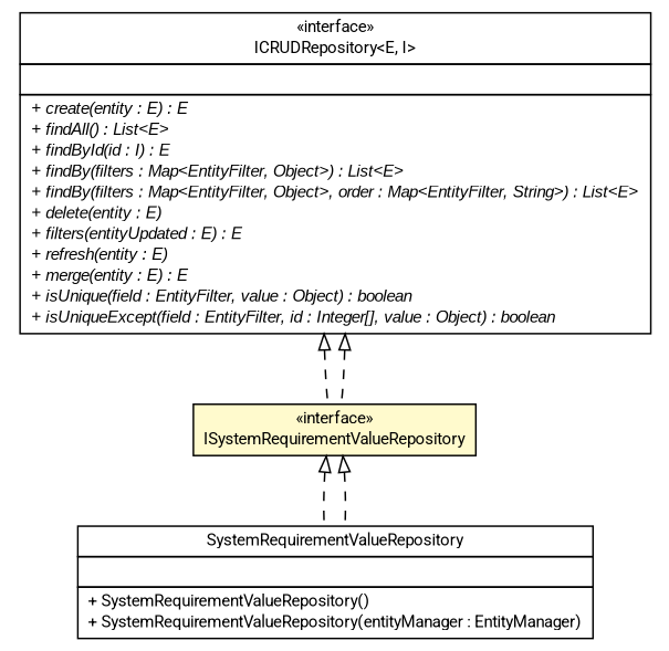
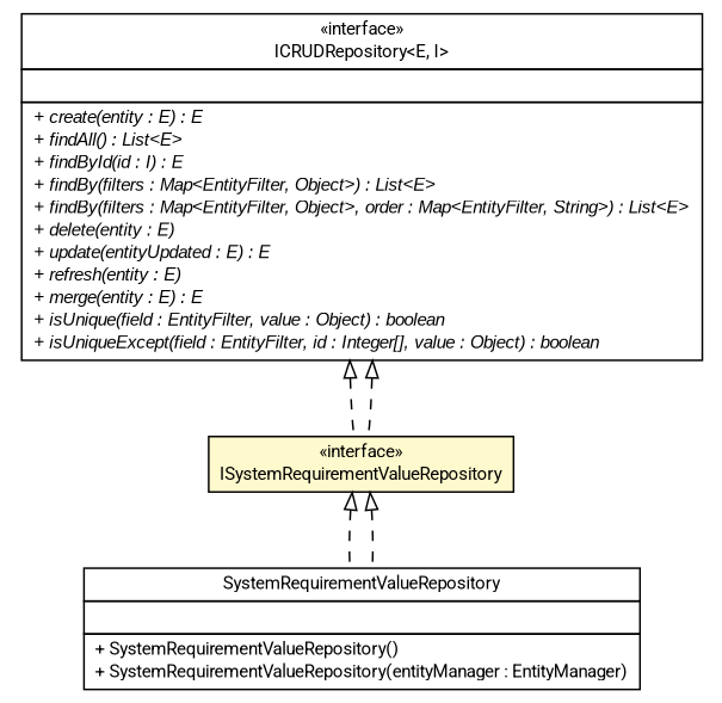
  digraph {
    nodesep=0.25
    ranksep=0.5
    fontname=Roboto
    node [fontcolor=black fontname=Roboto fontsize=10.0 shape=plaintext]
    edge [arrowtail=empty dir=back fontname=Roboto fontsize=10 headport=p labelfontname=arial labelfontsize=10 style=dashed tailport=p]
-   n1 [label=<<table title="gov.sandia.cf.dao.ICRUDRepository" border="0" cellborder="1" cellspacing="0" cellpadding="2" port="p" href="./ICRUDRepository.html"> 		<tr><td><table border="0" cellspacing="0" cellpadding="1"> <tr><td align="center" balign="center"> &#171;interface&#187; </td></tr> <tr><td align="center" balign="center"> ICRUDRepository&lt;E, I&gt; </td></tr> 		</table></td></tr> 		<tr><td><table border="0" cellspacing="0" cellpadding="1"> <tr><td align="left" balign="left">  </td></tr> 		</table></td></tr> 		<tr><td><table border="0" cellspacing="0" cellpadding="1"> <tr><td align="left" balign="left"><font face="arial italic" point-size="10.0"> + create(entity : E) : E </font></td></tr> <tr><td align="left" balign="left"><font face="arial italic" point-size="10.0"> + findAll() : List&lt;E&gt; </font></td></tr> <tr><td align="left" balign="left"><font face="arial italic" point-size="10.0"> + findById(id : I) : E </font></td></tr> <tr><td align="left" balign="left"><font face="arial italic" point-size="10.0"> + findBy(filters : Map&lt;EntityFilter, Object&gt;) : List&lt;E&gt; </font></td></tr> <tr><td align="left" balign="left"><font face="arial italic" point-size="10.0"> + findBy(filters : Map&lt;EntityFilter, Object&gt;, order : Map&lt;EntityFilter, String&gt;) : List&lt;E&gt; </font></td></tr> <tr><td align="left" balign="left"><font face="arial italic" point-size="10.0"> + delete(entity : E) </font></td></tr> <tr><td align="left" balign="left"><font face="arial italic" point-size="10.0"> + filters(entityUpdated : E) : E </font></td></tr> <tr><td align="left" balign="left"><font face="arial italic" point-size="10.0"> + refresh(entity : E) </font></td></tr> <tr><td align="left" balign="left"><font face="arial italic" point-size="10.0"> + merge(entity : E) : E </font></td></tr> <tr><td align="left" balign="left"><font face="arial italic" point-size="10.0"> + isUnique(field : EntityFilter, value : Object) : boolean </font></td></tr> <tr><td align="left" balign="left"><font face="arial italic" point-size="10.0"> + isUniqueExcept(field : EntityFilter, id : Integer[], value : Object) : boolean </font></td></tr> 		</table></td></tr> 		</table>>]
+   n1 [label=<<table title="gov.sandia.cf.dao.ICRUDRepository" border="0" cellborder="1" cellspacing="0" cellpadding="2" port="p" href="./ICRUDRepository.html"> 		<tr><td><table border="0" cellspacing="0" cellpadding="1"> <tr><td align="center" balign="center"> &#171;interface&#187; </td></tr> <tr><td align="center" balign="center"> ICRUDRepository&lt;E, I&gt; </td></tr> 		</table></td></tr> 		<tr><td><table border="0" cellspacing="0" cellpadding="1"> <tr><td align="left" balign="left">  </td></tr> 		</table></td></tr> 		<tr><td><table border="0" cellspacing="0" cellpadding="1"> <tr><td align="left" balign="left"><font face="arial italic" point-size="10.0"> + create(entity : E) : E </font></td></tr> <tr><td align="left" balign="left"><font face="arial italic" point-size="10.0"> + findAll() : List&lt;E&gt; </font></td></tr> <tr><td align="left" balign="left"><font face="arial italic" point-size="10.0"> + findById(id : I) : E </font></td></tr> <tr><td align="left" balign="left"><font face="arial italic" point-size="10.0"> + findBy(filters : Map&lt;EntityFilter, Object&gt;) : List&lt;E&gt; </font></td></tr> <tr><td align="left" balign="left"><font face="arial italic" point-size="10.0"> + findBy(filters : Map&lt;EntityFilter, Object&gt;, order : Map&lt;EntityFilter, String&gt;) : List&lt;E&gt; </font></td></tr> <tr><td align="left" balign="left"><font face="arial italic" point-size="10.0"> + delete(entity : E) </font></td></tr> <tr><td align="left" balign="left"><font face="arial italic" point-size="10.0"> + update(entityUpdated : E) : E </font></td></tr> <tr><td align="left" balign="left"><font face="arial italic" point-size="10.0"> + refresh(entity : E) </font></td></tr> <tr><td align="left" balign="left"><font face="arial italic" point-size="10.0"> + merge(entity : E) : E </font></td></tr> <tr><td align="left" balign="left"><font face="arial italic" point-size="10.0"> + isUnique(field : EntityFilter, value : Object) : boolean </font></td></tr> <tr><td align="left" balign="left"><font face="arial italic" point-size="10.0"> + isUniqueExcept(field : EntityFilter, id : Integer[], value : Object) : boolean </font></td></tr> 		</table></td></tr> 		</table>>]
    n2 [label=<<table title="gov.sandia.cf.dao.ISystemRequirementValueRepository" border="0" cellborder="1" cellspacing="0" cellpadding="2" port="p" bgcolor="lemonChiffon" href="./ISystemRequirementValueRepository.html"> 		<tr><td><table border="0" cellspacing="0" cellpadding="1"> <tr><td align="center" balign="center"> &#171;interface&#187; </td></tr> <tr><td align="center" balign="center"> ISystemRequirementValueRepository </td></tr> 		</table></td></tr> 		</table>>]
    n3 [label=<<table title="gov.sandia.cf.dao.impl.SystemRequirementValueRepository" border="0" cellborder="1" cellspacing="0" cellpadding="2" port="p" href="./impl/SystemRequirementValueRepository.html"> 		<tr><td><table border="0" cellspacing="0" cellpadding="1"> <tr><td align="center" balign="center"> SystemRequirementValueRepository </td></tr> 		</table></td></tr> 		<tr><td><table border="0" cellspacing="0" cellpadding="1"> <tr><td align="left" balign="left">  </td></tr> 		</table></td></tr> 		<tr><td><table border="0" cellspacing="0" cellpadding="1"> <tr><td align="left" balign="left"> + SystemRequirementValueRepository() </td></tr> <tr><td align="left" balign="left"> + SystemRequirementValueRepository(entityManager : EntityManager) </td></tr> 		</table></td></tr> 		</table>>]
    n1 -> n2
    n1 -> n2
    n2 -> n3
    n2 -> n3
  }
